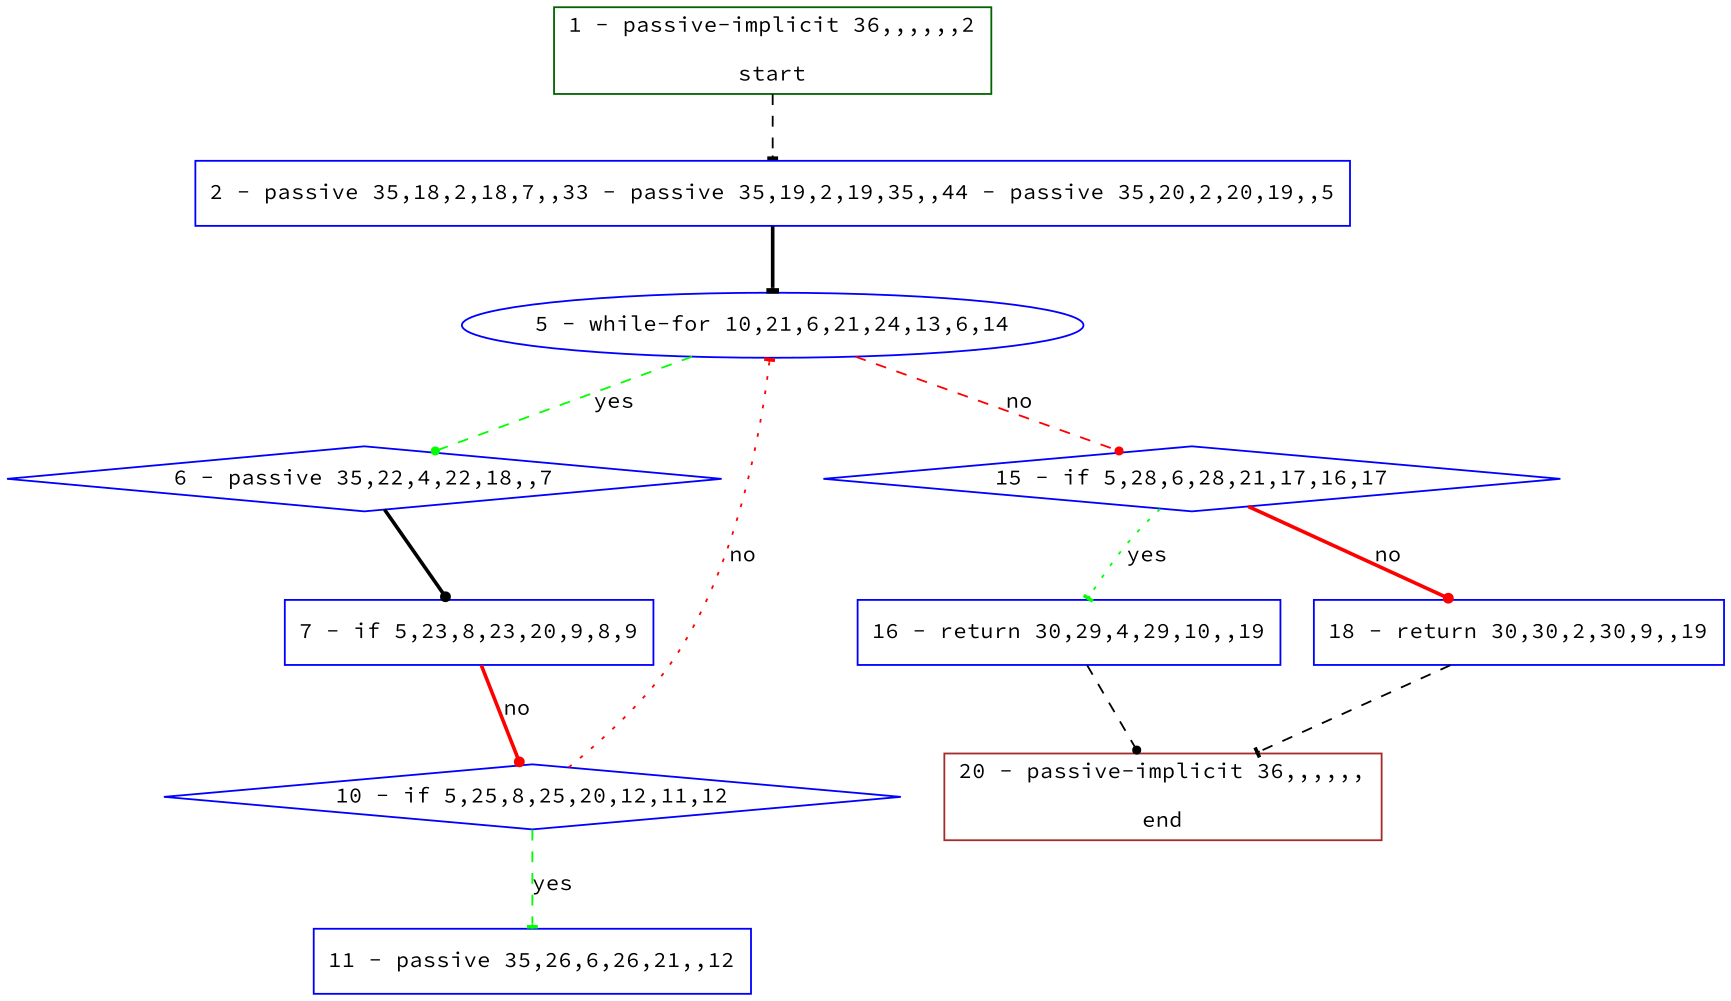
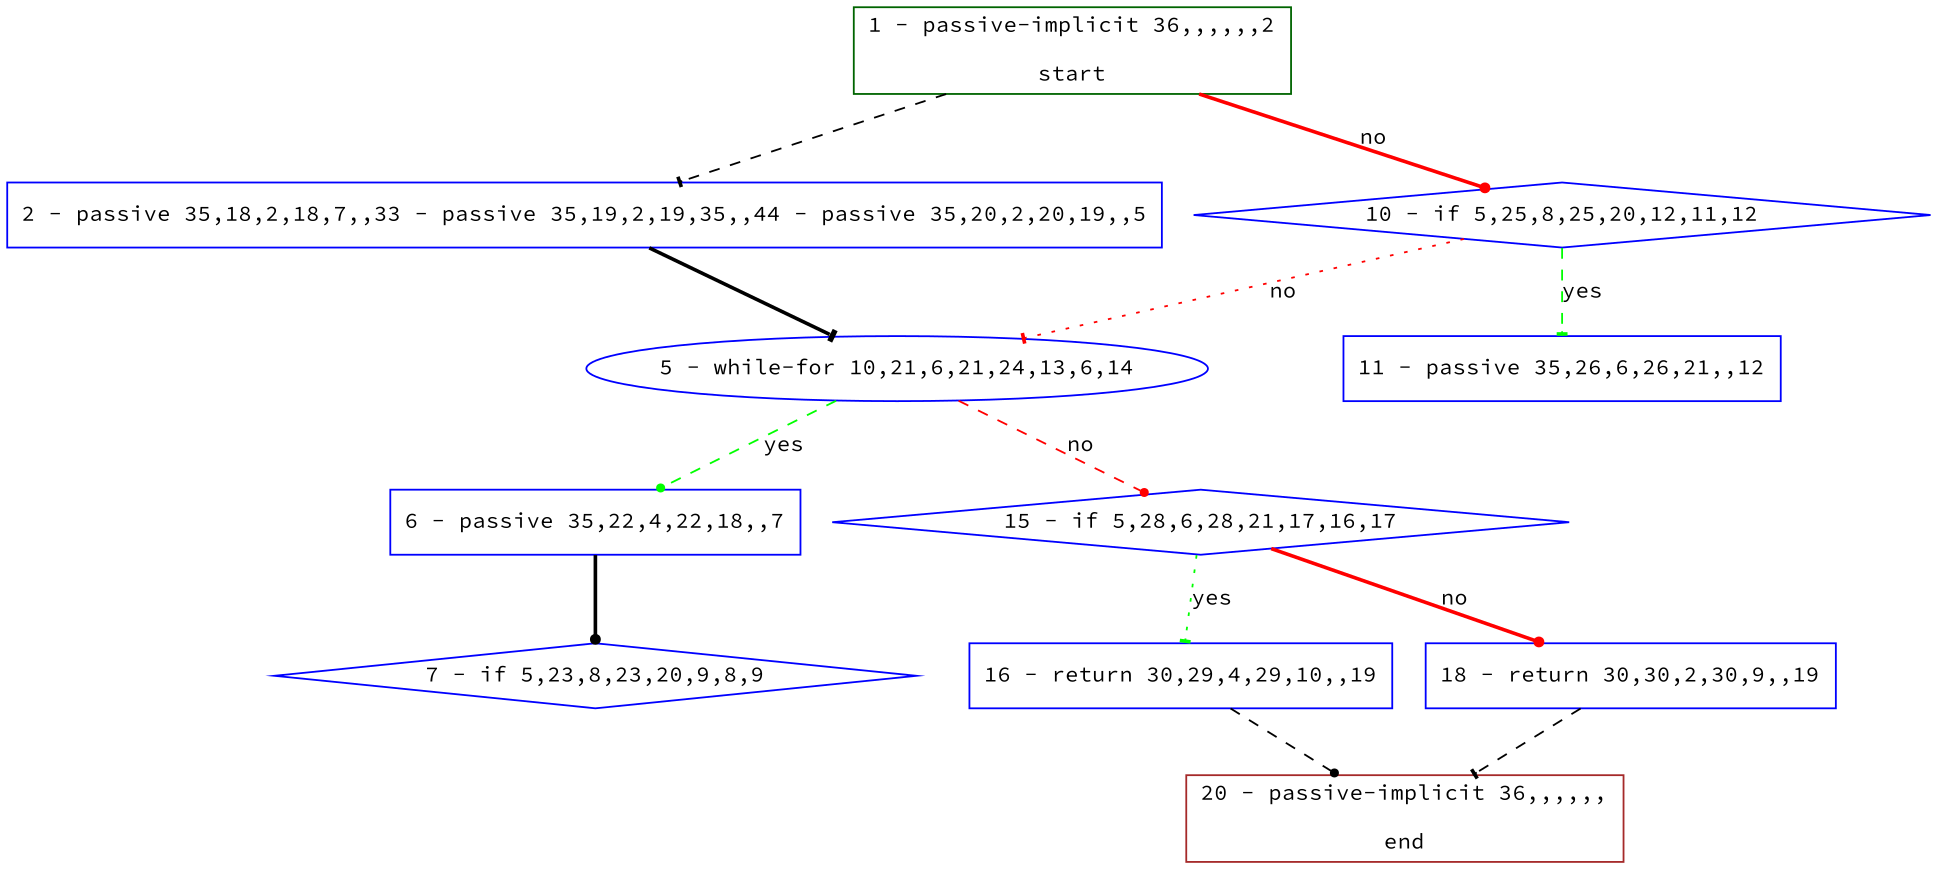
  digraph {
    bgcolor=white
    compound=true
    fillcolor="#FFFFCC"
    fontname="Source Code Pro"
    fontsize=12
    pack=true
    packmode=clust
    style="rounded,filled"
    node [color="#0000ff" compound=true fillcolor="#ffffff" fixedsize=false fontname="Source Code Pro" fontsize=12 node_initialized=no shape=box style=filled]
    edge [arrowhead=tee arrowsize=0.5 arrowtail=none color="#000000" compound=true dir=forward fontcolor=black fontname="Source Code Pro" fontsize=12 style=dashed]
    n1 [label="2 - passive 35,18,2,18,7,,33 - passive 35,19,2,19,35,,44 - passive 35,20,2,20,19,,5"]
    n2 [label="5 - while-for 10,21,6,21,24,13,6,14" shape=oval]
-   n3 [label="6 - passive 35,22,4,22,18,,7" shape=diamond]
+   n3 [label="6 - passive 35,22,4,22,18,,7"]
    n4 [label="15 - if 5,28,6,28,21,17,16,17" shape=diamond]
    n5 [color="#006400" label="1 - passive-implicit 36,,,,,,2\n\nstart"]
-   n6 [label="7 - if 5,23,8,23,20,9,8,9"]
+   n6 [label="7 - if 5,23,8,23,20,9,8,9" shape=diamond]
    n7 [label="16 - return 30,29,4,29,10,,19"]
    n8 [label="18 - return 30,30,2,30,9,,19"]
    n9 [label="10 - if 5,25,8,25,20,12,11,12" shape=diamond]
    n10 [color="#a52a2a" label="20 - passive-implicit 36,,,,,,\n\nend"]
    n11 [label="11 - passive 35,26,6,26,21,,12"]
    n1 -> n2 [style=bold]
    n2 -> n3 [arrowhead=dot color="#00ff00" label=yes]
    n2 -> n4 [arrowhead=dot color="#ff0000" label=no]
    n3 -> n6 [arrowhead=dot style=bold]
    n4 -> n7 [color="#00ff00" label=yes style=dotted]
    n4 -> n8 [arrowhead=dot color="#ff0000" label=no style=bold]
    n5 -> n1
-   n6 -> n9 [arrowhead=dot color="#ff0000" label=no style=bold]
+   n5 -> n9 [arrowhead=dot color="#ff0000" label=no style=bold]
    n7 -> n10 [arrowhead=dot]
    n8 -> n10
    n9 -> n2 [color="#ff0000" label=no style=dotted]
    n9 -> n11 [color="#00ff00" label=yes]
  }
